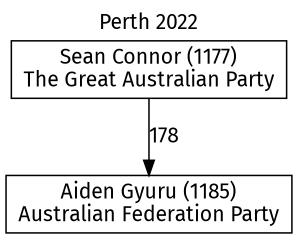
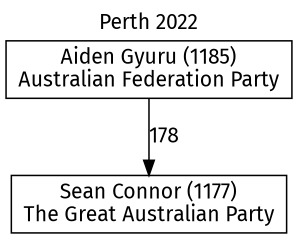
  digraph {
    label="Perth 2022"
    labelloc=t
    mclimit=10
    fontname="Fira Sans"
    node [shape=box fontname="Fira Sans"]
    n1 [label="Aiden Gyuru (1185)\nAustralian Federation Party"]
    n2 [label="Sean Connor (1177)\nThe Great Australian Party"]
-   n2 -> n1 [label=178 fontname="Fira Sans"]
+   n1 -> n2 [label=178 fontname="Fira Sans"]
  }
